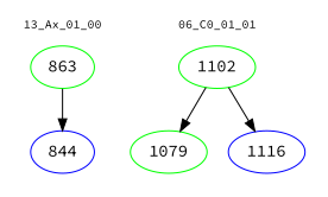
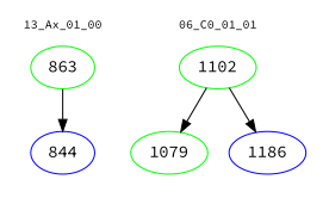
  digraph {
    fontname="Source Code Pro"
    node [color=green fontname="Source Code Pro"]
    edge [color=black fontname="Source Code Pro"]
    n1 [label=863]
    n2 [color=blue label=844]
    n3 [label=1102]
    n4 [label=1079]
-   n5 [color=blue label=1116]
+   n5 [color=blue label=1186]
    subgraph cluster_1 {
      color=white
      fontsize=10
      label="13_Ax_01_00"
      n1
      n2
    }
    subgraph cluster_2 {
      color=white
      fontsize=10
      label="06_C0_01_01"
      n3
      n4
      n5
    }
    n1 -> n2
    n3 -> n4
    n3 -> n5
  }
